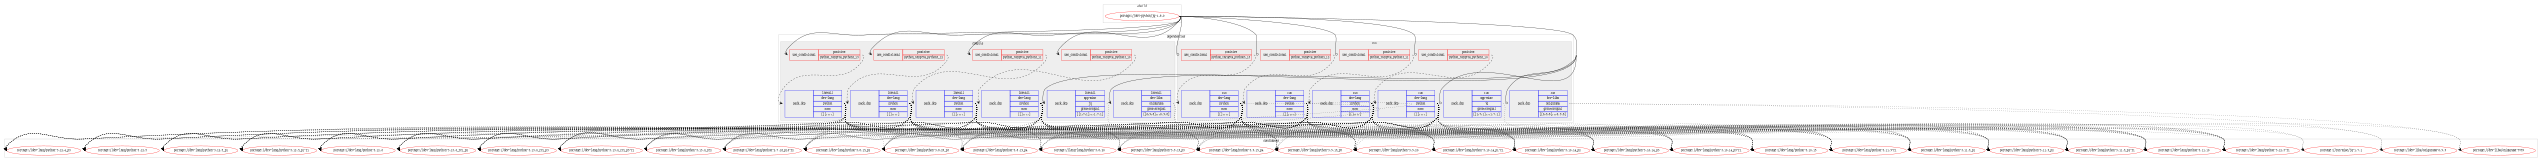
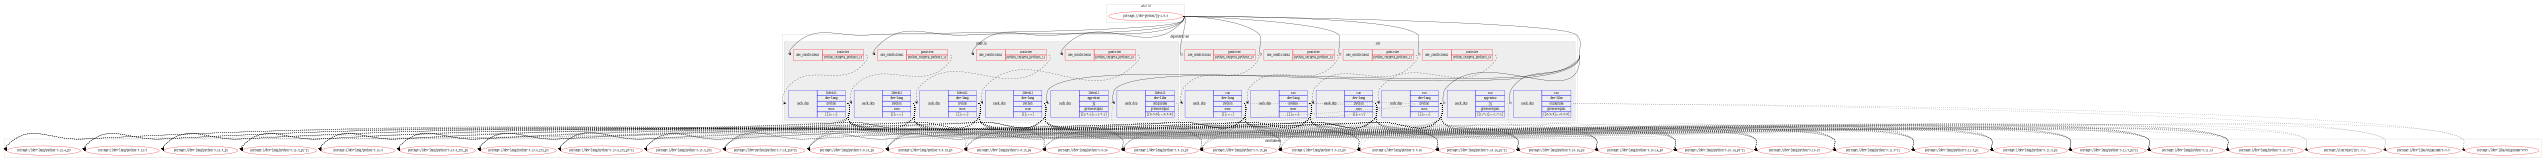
  digraph {
    compound=true
    concentrate=true
    fontname="Courier Prime"
    fontsize=10
    newrank=true
    rankdir=TB
    ranksep=1.5
    node [color=red fontname="Courier Prime" fontsize=10]
    edge [arrowhead=vee fontname="Courier Prime" headport=w style=dotted tailport=e weight=100]
    n1 [label="portage://dev-python/jq-1.8.0" width=4]
    n2 [color=blue label=<<TABLE BORDER="0" CELLBORDER="1" CELLSPACING="0" CELLPADDING="4" WIDTH="220"><TR><TD ROWSPAN="6" CELLPADDING="30">pack_dep</TD></TR><TR><TD WIDTH="110">install</TD></TR><TR><TD>dev-lang</TD></TR><TR><TD>python</TD></TR><TR><TD>none</TD></TR><TR><TD>[[],,,,]</TD></TR></TABLE>> shape=none]
    n3 [label=<<TABLE BORDER="0" CELLBORDER="1" CELLSPACING="0" CELLPADDING="4"><TR><TD ROWSPAN="3" CELLPADDING="10">use_conditional</TD></TR><TR><TD>positive</TD></TR><TR><TD>python_targets_python3_10</TD></TR></TABLE>> shape=none]
    n4 [color=blue label=<<TABLE BORDER="0" CELLBORDER="1" CELLSPACING="0" CELLPADDING="4" WIDTH="220"><TR><TD ROWSPAN="6" CELLPADDING="30">pack_dep</TD></TR><TR><TD WIDTH="110">install</TD></TR><TR><TD>dev-lang</TD></TR><TR><TD>python</TD></TR><TR><TD>none</TD></TR><TR><TD>[[],,,,]</TD></TR></TABLE>> shape=none]
    n5 [label=<<TABLE BORDER="0" CELLBORDER="1" CELLSPACING="0" CELLPADDING="4"><TR><TD ROWSPAN="3" CELLPADDING="10">use_conditional</TD></TR><TR><TD>positive</TD></TR><TR><TD>python_targets_python3_11</TD></TR></TABLE>> shape=none]
    n6 [color=blue label=<<TABLE BORDER="0" CELLBORDER="1" CELLSPACING="0" CELLPADDING="4" WIDTH="220"><TR><TD ROWSPAN="6" CELLPADDING="30">pack_dep</TD></TR><TR><TD WIDTH="110">install</TD></TR><TR><TD>dev-lang</TD></TR><TR><TD>python</TD></TR><TR><TD>none</TD></TR><TR><TD>[[],,,,]</TD></TR></TABLE>> shape=none]
    n7 [label=<<TABLE BORDER="0" CELLBORDER="1" CELLSPACING="0" CELLPADDING="4"><TR><TD ROWSPAN="3" CELLPADDING="10">use_conditional</TD></TR><TR><TD>positive</TD></TR><TR><TD>python_targets_python3_12</TD></TR></TABLE>> shape=none]
    n8 [color=blue label=<<TABLE BORDER="0" CELLBORDER="1" CELLSPACING="0" CELLPADDING="4" WIDTH="220"><TR><TD ROWSPAN="6" CELLPADDING="30">pack_dep</TD></TR><TR><TD WIDTH="110">install</TD></TR><TR><TD>dev-lang</TD></TR><TR><TD>python</TD></TR><TR><TD>none</TD></TR><TR><TD>[[],,,,]</TD></TR></TABLE>> shape=none]
    n9 [label=<<TABLE BORDER="0" CELLBORDER="1" CELLSPACING="0" CELLPADDING="4"><TR><TD ROWSPAN="3" CELLPADDING="10">use_conditional</TD></TR><TR><TD>positive</TD></TR><TR><TD>python_targets_python3_13</TD></TR></TABLE>> shape=none]
    n10 [color=blue label=<<TABLE BORDER="0" CELLBORDER="1" CELLSPACING="0" CELLPADDING="4" WIDTH="220"><TR><TD ROWSPAN="6" CELLPADDING="30">pack_dep</TD></TR><TR><TD WIDTH="110">install</TD></TR><TR><TD>app-misc</TD></TR><TR><TD>jq</TD></TR><TR><TD>greaterequal</TD></TR><TR><TD>[[1,7,1],,,1.7.1]</TD></TR></TABLE>> shape=none]
    n11 [color=blue label=<<TABLE BORDER="0" CELLBORDER="1" CELLSPACING="0" CELLPADDING="4" WIDTH="220"><TR><TD ROWSPAN="6" CELLPADDING="30">pack_dep</TD></TR><TR><TD WIDTH="110">install</TD></TR><TR><TD>dev-libs</TD></TR><TR><TD>oniguruma</TD></TR><TR><TD>greaterequal</TD></TR><TR><TD>[[6,9,8],,,6.9.8]</TD></TR></TABLE>> shape=none]
    n12 [color=blue label=<<TABLE BORDER="0" CELLBORDER="1" CELLSPACING="0" CELLPADDING="4" WIDTH="220"><TR><TD ROWSPAN="6" CELLPADDING="30">pack_dep</TD></TR><TR><TD WIDTH="110">run</TD></TR><TR><TD>dev-lang</TD></TR><TR><TD>python</TD></TR><TR><TD>none</TD></TR><TR><TD>[[],,,,]</TD></TR></TABLE>> shape=none]
    n13 [label=<<TABLE BORDER="0" CELLBORDER="1" CELLSPACING="0" CELLPADDING="4"><TR><TD ROWSPAN="3" CELLPADDING="10">use_conditional</TD></TR><TR><TD>positive</TD></TR><TR><TD>python_targets_python3_10</TD></TR></TABLE>> shape=none]
    n14 [color=blue label=<<TABLE BORDER="0" CELLBORDER="1" CELLSPACING="0" CELLPADDING="4" WIDTH="220"><TR><TD ROWSPAN="6" CELLPADDING="30">pack_dep</TD></TR><TR><TD WIDTH="110">run</TD></TR><TR><TD>dev-lang</TD></TR><TR><TD>python</TD></TR><TR><TD>none</TD></TR><TR><TD>[[],,,,]</TD></TR></TABLE>> shape=none]
    n15 [label=<<TABLE BORDER="0" CELLBORDER="1" CELLSPACING="0" CELLPADDING="4"><TR><TD ROWSPAN="3" CELLPADDING="10">use_conditional</TD></TR><TR><TD>positive</TD></TR><TR><TD>python_targets_python3_11</TD></TR></TABLE>> shape=none]
    n16 [color=blue label=<<TABLE BORDER="0" CELLBORDER="1" CELLSPACING="0" CELLPADDING="4" WIDTH="220"><TR><TD ROWSPAN="6" CELLPADDING="30">pack_dep</TD></TR><TR><TD WIDTH="110">run</TD></TR><TR><TD>dev-lang</TD></TR><TR><TD>python</TD></TR><TR><TD>none</TD></TR><TR><TD>[[],,,,]</TD></TR></TABLE>> shape=none]
    n17 [label=<<TABLE BORDER="0" CELLBORDER="1" CELLSPACING="0" CELLPADDING="4"><TR><TD ROWSPAN="3" CELLPADDING="10">use_conditional</TD></TR><TR><TD>positive</TD></TR><TR><TD>python_targets_python3_12</TD></TR></TABLE>> shape=none]
    n18 [color=blue label=<<TABLE BORDER="0" CELLBORDER="1" CELLSPACING="0" CELLPADDING="4" WIDTH="220"><TR><TD ROWSPAN="6" CELLPADDING="30">pack_dep</TD></TR><TR><TD WIDTH="110">run</TD></TR><TR><TD>dev-lang</TD></TR><TR><TD>python</TD></TR><TR><TD>none</TD></TR><TR><TD>[[],,,,]</TD></TR></TABLE>> shape=none]
    n19 [label=<<TABLE BORDER="0" CELLBORDER="1" CELLSPACING="0" CELLPADDING="4"><TR><TD ROWSPAN="3" CELLPADDING="10">use_conditional</TD></TR><TR><TD>positive</TD></TR><TR><TD>python_targets_python3_13</TD></TR></TABLE>> shape=none]
    n20 [color=blue label=<<TABLE BORDER="0" CELLBORDER="1" CELLSPACING="0" CELLPADDING="4" WIDTH="220"><TR><TD ROWSPAN="6" CELLPADDING="30">pack_dep</TD></TR><TR><TD WIDTH="110">run</TD></TR><TR><TD>app-misc</TD></TR><TR><TD>jq</TD></TR><TR><TD>greaterequal</TD></TR><TR><TD>[[1,7,1],,,1.7.1]</TD></TR></TABLE>> shape=none]
    n21 [color=blue label=<<TABLE BORDER="0" CELLBORDER="1" CELLSPACING="0" CELLPADDING="4" WIDTH="220"><TR><TD ROWSPAN="6" CELLPADDING="30">pack_dep</TD></TR><TR><TD WIDTH="110">run</TD></TR><TR><TD>dev-libs</TD></TR><TR><TD>oniguruma</TD></TR><TR><TD>greaterequal</TD></TR><TR><TD>[[6,9,8],,,6.9.8]</TD></TR></TABLE>> shape=none]
    n22 [label="portage://dev-lang/python-3.13.0_rc2" width=4]
    n23 [label="portage://dev-lang/python-3.13.0_rc1_p3-r1" width=4]
    n24 [label="portage://dev-lang/python-3.13.0_rc1_p3" width=4]
    n25 [label="portage://dev-lang/python-3.13.0_rc1_p2" width=4]
    n26 [label="portage://dev-lang/python-3.12.6" width=4]
    n27 [label="portage://dev-lang/python-3.12.5_p1-r1" width=4]
    n28 [label="portage://dev-lang/python-3.12.5_p1" width=4]
    n29 [label="portage://dev-lang/python-3.12.5" width=4]
    n30 [label="portage://dev-lang/python-3.12.4_p3" width=4]
    n31 [label="portage://dev-lang/python-3.12.3-r1" width=4]
    n32 [label="portage://dev-lang/python-3.11.10" width=4]
    n33 [label="portage://dev-lang/python-3.11.9_p2-r1" width=4]
    n34 [label="portage://dev-lang/python-3.11.9_p2" width=4]
    n35 [label="portage://dev-lang/python-3.11.9_p1" width=4]
    n36 [label="portage://dev-lang/python-3.11.9-r1" width=4]
    n37 [label="portage://dev-lang/python-3.10.15" width=4]
    n38 [label="portage://dev-lang/python-3.10.14_p3-r1" width=4]
    n39 [label="portage://dev-lang/python-3.10.14_p3" width=4]
    n40 [label="portage://dev-lang/python-3.10.14_p2" width=4]
    n41 [label="portage://dev-lang/python-3.10.14_p1-r1" width=4]
    n42 [label="portage://dev-lang/python-3.9.20" width=4]
    n43 [label="portage://dev-lang/python-3.9.19_p5" width=4]
    n44 [label="portage://dev-lang/python-3.9.19_p4" width=4]
    n45 [label="portage://dev-lang/python-3.9.19_p3" width=4]
-   n46 [label="portage://lang-lang/python-3.8.20" width=4]
+   n46 [label="portage://dev-lang/python-3.8.20" width=4]
    n47 [label="portage://dev-lang/python-3.8.19_p4" width=4]
    n48 [label="portage://dev-lang/python-3.8.29_p3" width=4]
    n49 [label="portage://dev-lang/python-3.8.19_p2" width=4]
-   n50 [label="portage://dev-lang/python-2.7.18_p16-r2" width=4]
+   n50 [label="portage://dev-python/python-2.7.18_p16-r2" width=4]
    n51 [label="portage://run-misc/jq-1.7.1" width=4]
    n52 [label="portage://dev-libs/oniguruma-9799" width=4]
    n53 [label="portage://dev-libs/oniguruma-6.9.9" width=4]
    subgraph cluster_1 {
      color=gray
      label=<<i>ebuild</i>>
      n1
    }
    subgraph cluster_2 {
      color=gray
      label=<<i>dependencies</i>>
      subgraph cluster_3 {
        color=gray
        fillcolor="#eeeeee"
        label=<<i>compile</i>>
        style=filled
        subgraph sub_4 {
          color=gray
          fillcolor="#eeeeee"
          label=<<i>compile</i>>
          style=filled
          n3
          subgraph sub_5 {
            color=gray
            fillcolor="#eeeeee"
            label=<<i>compile</i>>
            style=filled
            n2
          }
        }
        subgraph sub_6 {
          color=gray
          fillcolor="#eeeeee"
          label=<<i>compile</i>>
          style=filled
          n5
          subgraph sub_7 {
            color=gray
            fillcolor="#eeeeee"
            label=<<i>compile</i>>
            style=filled
            n4
          }
        }
        subgraph sub_8 {
          color=gray
          fillcolor="#eeeeee"
          label=<<i>compile</i>>
          style=filled
          n7
          subgraph sub_9 {
            color=gray
            fillcolor="#eeeeee"
            label=<<i>compile</i>>
            style=filled
            n6
          }
        }
        subgraph sub_10 {
          color=gray
          fillcolor="#eeeeee"
          label=<<i>compile</i>>
          style=filled
          n9
          subgraph sub_11 {
            color=gray
            fillcolor="#eeeeee"
            label=<<i>compile</i>>
            style=filled
            n8
          }
        }
        subgraph sub_12 {
          color=gray
          fillcolor="#eeeeee"
          label=<<i>compile</i>>
          style=filled
          n10
        }
        subgraph sub_13 {
          color=gray
          fillcolor="#eeeeee"
          label=<<i>compile</i>>
          style=filled
          n11
        }
      }
      subgraph cluster_14 {
        color=gray
        fillcolor="#eeeeee"
        label=<<i>compile and run</i>>
        style=filled
      }
      subgraph cluster_15 {
        color=gray
        fillcolor="#eeeeee"
        label=<<i>run</i>>
        style=filled
        subgraph sub_16 {
          color=gray
          fillcolor="#eeeeee"
          label=<<i>run</i>>
          style=filled
          n13
          subgraph sub_17 {
            color=gray
            fillcolor="#eeeeee"
            label=<<i>run</i>>
            style=filled
            n12
          }
        }
        subgraph sub_18 {
          color=gray
          fillcolor="#eeeeee"
          label=<<i>run</i>>
          style=filled
          n15
          subgraph sub_19 {
            color=gray
            fillcolor="#eeeeee"
            label=<<i>run</i>>
            style=filled
            n14
          }
        }
        subgraph sub_20 {
          color=gray
          fillcolor="#eeeeee"
          label=<<i>run</i>>
          style=filled
          n17
          subgraph sub_21 {
            color=gray
            fillcolor="#eeeeee"
            label=<<i>run</i>>
            style=filled
            n16
          }
        }
        subgraph sub_22 {
          color=gray
          fillcolor="#eeeeee"
          label=<<i>run</i>>
          style=filled
          n19
          subgraph sub_23 {
            color=gray
            fillcolor="#eeeeee"
            label=<<i>run</i>>
            style=filled
            n18
          }
        }
        subgraph sub_24 {
          color=gray
          fillcolor="#eeeeee"
          label=<<i>run</i>>
          style=filled
          n20
        }
        subgraph sub_25 {
          color=gray
          fillcolor="#eeeeee"
          label=<<i>run</i>>
          style=filled
          n21
        }
      }
    }
    subgraph cluster_26 {
      color=gray
      label=<<i>candidates</i>>
      rank=same
      subgraph sub_27 {
        color=black
        label=<<i>candidates</i>>
        nodesep=1
        rank=same
        n22
        n23
        n24
        n25
        n26
        n27
        n28
        n29
        n30
        n31
        n32
        n33
        n34
        n35
        n36
        n37
        n38
        n39
        n40
        n41
        n42
        n43
        n44
        n45
        n46
        n47
        n48
        n49
        n50
      }
      subgraph sub_28 {
        color=black
        label=<<i>candidates</i>>
        nodesep=1
        rank=same
        n22
        n23
        n24
        n25
        n26
        n27
        n28
        n29
        n30
        n31
        n32
        n33
        n34
        n35
        n36
        n37
        n38
        n39
        n40
        n41
        n42
        n43
        n44
        n45
        n46
        n47
        n48
        n49
        n50
      }
      subgraph sub_29 {
        color=black
        label=<<i>candidates</i>>
        nodesep=1
        rank=same
        n22
        n23
        n24
        n25
        n26
        n27
        n28
        n29
        n30
        n31
        n32
        n33
        n34
        n35
        n36
        n37
        n38
        n39
        n40
        n41
        n42
        n43
        n44
        n45
        n46
        n47
        n48
        n49
        n50
      }
      subgraph sub_30 {
        color=black
        label=<<i>candidates</i>>
        nodesep=1
        rank=same
        n22
        n23
        n24
        n25
        n26
        n27
        n28
        n29
        n30
        n31
        n32
        n33
        n34
        n35
        n36
        n37
        n38
        n39
        n40
        n41
        n42
        n43
        n44
        n45
        n46
        n47
        n48
        n49
        n50
      }
      subgraph sub_31 {
        color=black
        label=<<i>candidates</i>>
        nodesep=1
        rank=same
        n51
      }
      subgraph sub_32 {
        color=black
        label=<<i>candidates</i>>
        nodesep=1
        rank=same
        n52
        n53
      }
      subgraph sub_33 {
        color=black
        label=<<i>candidates</i>>
        nodesep=1
        rank=same
        n22
        n23
        n24
        n25
        n26
        n27
        n28
        n29
        n30
        n31
        n32
        n33
        n34
        n35
        n36
        n37
        n38
        n39
        n40
        n41
        n42
        n43
        n44
        n45
        n46
        n47
        n48
        n49
        n50
      }
      subgraph sub_34 {
        color=black
        label=<<i>candidates</i>>
        nodesep=1
        rank=same
        n22
        n23
        n24
        n25
        n26
        n27
        n28
        n29
        n30
        n31
        n32
        n33
        n34
        n35
        n36
        n37
        n38
        n39
        n40
        n41
        n42
        n43
        n44
        n45
        n46
        n47
        n48
        n49
        n50
      }
      subgraph sub_35 {
        color=black
        label=<<i>candidates</i>>
        nodesep=1
        rank=same
        n22
        n23
        n24
        n25
        n26
        n27
        n28
        n29
        n30
        n31
        n32
        n33
        n34
        n35
        n36
        n37
        n38
        n39
        n40
        n41
        n42
        n43
        n44
        n45
        n46
        n47
        n48
        n49
        n50
      }
      subgraph sub_36 {
        color=black
        label=<<i>candidates</i>>
        nodesep=1
        rank=same
        n22
        n23
        n24
        n25
        n26
        n27
        n28
        n29
        n30
        n31
        n32
        n33
        n34
        n35
        n36
        n37
        n38
        n39
        n40
        n41
        n42
        n43
        n44
        n45
        n46
        n47
        n48
        n49
        n50
      }
      subgraph sub_37 {
        color=black
        label=<<i>candidates</i>>
        nodesep=1
        rank=same
        n51
      }
      subgraph sub_38 {
        color=black
        label=<<i>candidates</i>>
        nodesep=1
        rank=same
        n52
        n53
      }
    }
    n1 -> n3 [style=solid weight=20]
    n1 -> n5 [style=solid weight=20]
    n1 -> n7 [style=solid weight=20]
    n1 -> n9 [style=solid weight=20]
    n1 -> n10 [style=solid weight=20]
    n1 -> n11 [style=solid weight=20]
    n1 -> n13 [arrowhead=odot style=solid weight=20]
    n1 -> n15 [arrowhead=odot style=solid weight=20]
    n1 -> n17 [arrowhead=odot style=solid weight=20]
    n1 -> n19 [arrowhead=odot style=solid weight=20]
    n1 -> n20 [arrowhead=odot style=solid weight=20]
    n1 -> n21 [arrowhead=odot style=solid weight=20]
    n2 -> n22
    n2 -> n23
    n2 -> n24
    n2 -> n25
    n2 -> n26
    n2 -> n27
    n2 -> n28
    n2 -> n29
    n2 -> n30
    n2 -> n31
    n2 -> n32
    n2 -> n33
    n2 -> n34
    n2 -> n35
    n2 -> n36
    n2 -> n37
    n2 -> n38
    n2 -> n39
    n2 -> n40
    n2 -> n41
    n2 -> n42
    n2 -> n43
    n2 -> n44
    n2 -> n45
    n2 -> n46
    n2 -> n47
    n2 -> n48
    n2 -> n49
    n2 -> n50
    n3 -> n2 [style=dashed weight=20]
    n4 -> n22
    n4 -> n23
    n4 -> n24
    n4 -> n25
    n4 -> n26
    n4 -> n27
    n4 -> n28
    n4 -> n29
    n4 -> n30
    n4 -> n31
    n4 -> n32
    n4 -> n33
    n4 -> n34
    n4 -> n35
    n4 -> n36
    n4 -> n37
    n4 -> n38
    n4 -> n39
    n4 -> n40
    n4 -> n41
    n4 -> n42
    n4 -> n43
    n4 -> n44
    n4 -> n45
    n4 -> n46
    n4 -> n47
    n4 -> n48
    n4 -> n49
    n4 -> n50
    n5 -> n4 [style=dashed weight=20]
    n6 -> n22
    n6 -> n23
    n6 -> n24
    n6 -> n25
    n6 -> n26
    n6 -> n27
    n6 -> n28
    n6 -> n29
    n6 -> n30
    n6 -> n31
    n6 -> n32
    n6 -> n33
    n6 -> n34
    n6 -> n35
    n6 -> n36
    n6 -> n37
    n6 -> n38
    n6 -> n39
    n6 -> n40
    n6 -> n41
    n6 -> n42
    n6 -> n43
    n6 -> n44
    n6 -> n45
    n6 -> n46
    n6 -> n47
    n6 -> n48
    n6 -> n49
    n6 -> n50
    n7 -> n6 [style=dashed weight=20]
    n8 -> n22
    n8 -> n23
    n8 -> n24
    n8 -> n25
    n8 -> n26
    n8 -> n27
    n8 -> n28
    n8 -> n29
    n8 -> n30
    n8 -> n31
    n8 -> n32
    n8 -> n33
    n8 -> n34
    n8 -> n35
    n8 -> n36
    n8 -> n37
    n8 -> n38
    n8 -> n39
    n8 -> n40
    n8 -> n41
    n8 -> n42
    n8 -> n43
    n8 -> n44
    n8 -> n45
    n8 -> n46
    n8 -> n47
    n8 -> n48
    n8 -> n49
    n8 -> n50
    n9 -> n8 [style=dashed weight=20]
    n10 -> n51
    n11 -> n52
    n11 -> n53
    n12 -> n22
    n12 -> n23
    n12 -> n24
    n12 -> n25
    n12 -> n26
    n12 -> n27
    n12 -> n28
    n12 -> n29
    n12 -> n30
    n12 -> n31
    n12 -> n32
    n12 -> n33
    n12 -> n34
    n12 -> n35
    n12 -> n36
    n12 -> n37
    n12 -> n38
    n12 -> n39
    n12 -> n40
    n12 -> n41
    n12 -> n42
    n12 -> n43
    n12 -> n44
    n12 -> n45
    n12 -> n46
    n12 -> n47
    n12 -> n48
    n12 -> n49
    n12 -> n50
    n13 -> n12 [style=dashed weight=20]
    n14 -> n22
    n14 -> n23
    n14 -> n24
    n14 -> n25
    n14 -> n26
    n14 -> n27
    n14 -> n28
    n14 -> n29
    n14 -> n30
    n14 -> n31
    n14 -> n32
    n14 -> n33
    n14 -> n34
    n14 -> n35
    n14 -> n36
    n14 -> n37
    n14 -> n38
    n14 -> n39
    n14 -> n40
    n14 -> n41
    n14 -> n42
    n14 -> n43
    n14 -> n44
    n14 -> n45
    n14 -> n46
    n14 -> n47
    n14 -> n48
    n14 -> n49
    n14 -> n50
    n15 -> n14 [style=dashed weight=20]
    n16 -> n22
    n16 -> n23
    n16 -> n24
    n16 -> n25
    n16 -> n26
    n16 -> n27
    n16 -> n28
    n16 -> n29
    n16 -> n30
    n16 -> n31
    n16 -> n32
    n16 -> n33
    n16 -> n34
    n16 -> n35
    n16 -> n36
    n16 -> n37
    n16 -> n38
    n16 -> n39
    n16 -> n40
    n16 -> n41
    n16 -> n42
    n16 -> n43
    n16 -> n44
    n16 -> n45
    n16 -> n46
    n16 -> n47
    n16 -> n48
    n16 -> n49
    n16 -> n50
    n17 -> n16 [style=dashed weight=20]
    n18 -> n22
    n18 -> n23
    n18 -> n24
    n18 -> n25
    n18 -> n26
    n18 -> n27
    n18 -> n28
    n18 -> n29
    n18 -> n30
    n18 -> n31
    n18 -> n32
    n18 -> n33
    n18 -> n34
    n18 -> n35
    n18 -> n36
    n18 -> n37
    n18 -> n38
    n18 -> n39
    n18 -> n40
    n18 -> n41
    n18 -> n42
    n18 -> n43
    n18 -> n44
    n18 -> n45
    n18 -> n46
    n18 -> n47
    n18 -> n48
    n18 -> n49
    n18 -> n50
    n19 -> n18 [style=dashed weight=20]
    n20 -> n51
    n21 -> n52
    n21 -> n53
  }
